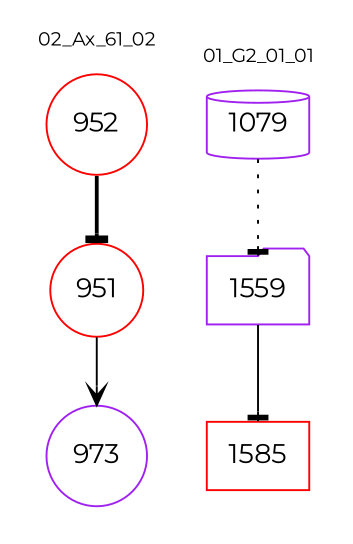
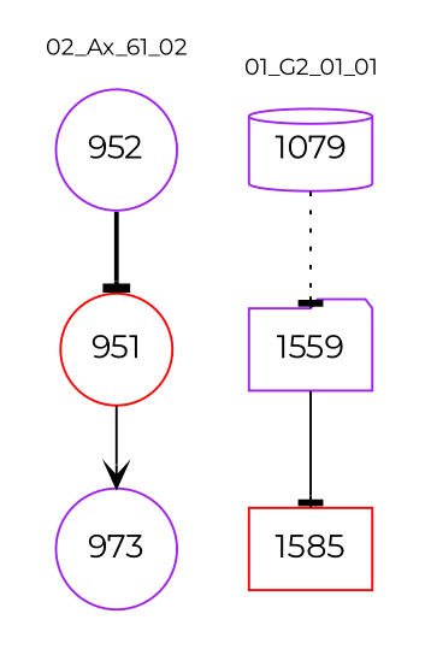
  digraph {
    fontname=Montserrat
    node [color=purple fontname=Montserrat shape=circle]
    edge [arrowhead=tee color=black fontname=Montserrat style=solid]
-   n1 [color=red label=952]
+   n1 [label=952]
    n2 [color=red label=951]
    n3 [label=973]
    n4 [label=1079 shape=cylinder]
    n5 [label=1559 shape=folder]
    n6 [color=red label=1585 shape=box]
    subgraph cluster_1 {
      color=white
      fontsize=10
      label="02_Ax_61_02"
      n1
      n2
      n3
    }
    subgraph cluster_2 {
      color=white
      fontsize=10
      label="01_G2_01_01"
      n4
      n5
      n6
    }
    n1 -> n2 [style=bold]
    n2 -> n3 [arrowhead=vee]
    n4 -> n5 [style=dotted]
    n5 -> n6
  }
